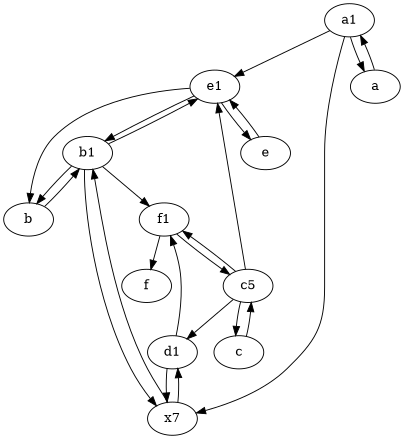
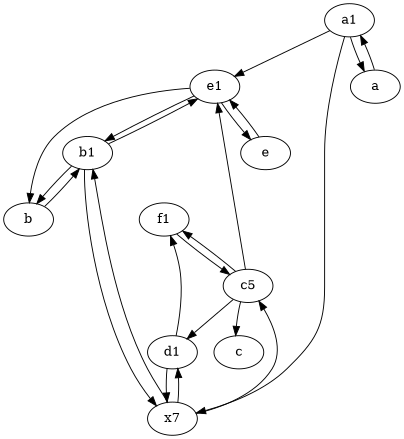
  digraph {
    e1
    e
    b1
    b
    a1
    n6 [label=x7]
    a
    f1
    d1
    n10 [label=c5]
-   f
    c
    e1 -> e
    e1 -> b1
    e1 -> b
    e -> e1
    b1 -> e1
    b1 -> b
    b1 -> n6
-   b1 -> f1
    b -> b1
    a1 -> e1
    a1 -> n6
    a1 -> a
    n6 -> b1
    n6 -> d1
    a -> a1
    f1 -> n10
-   f1 -> f
    d1 -> n6
    d1 -> f1
    n10 -> e1
    n10 -> f1
    n10 -> d1
    n10 -> c
-   c -> n10
+   n6 -> n10
  }
